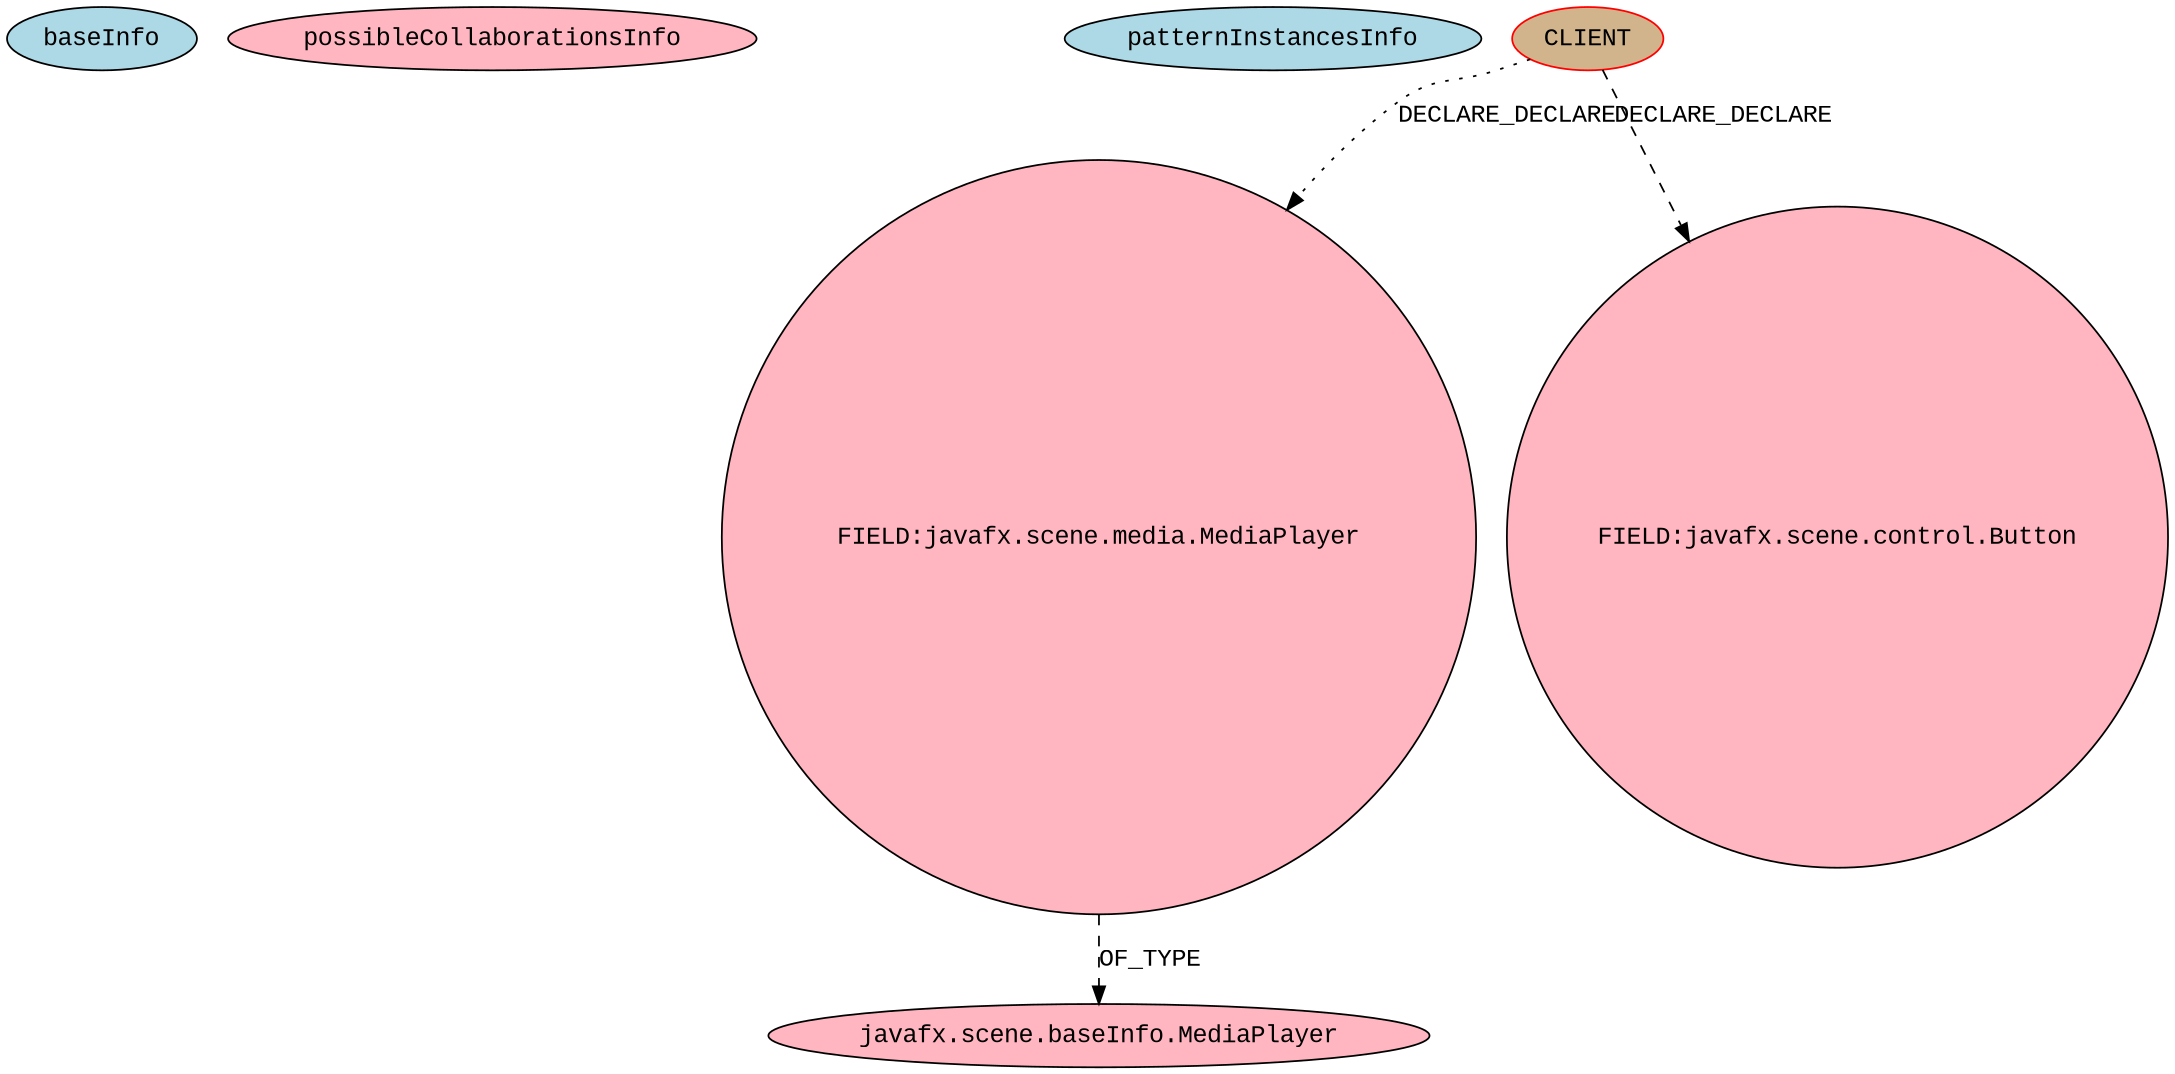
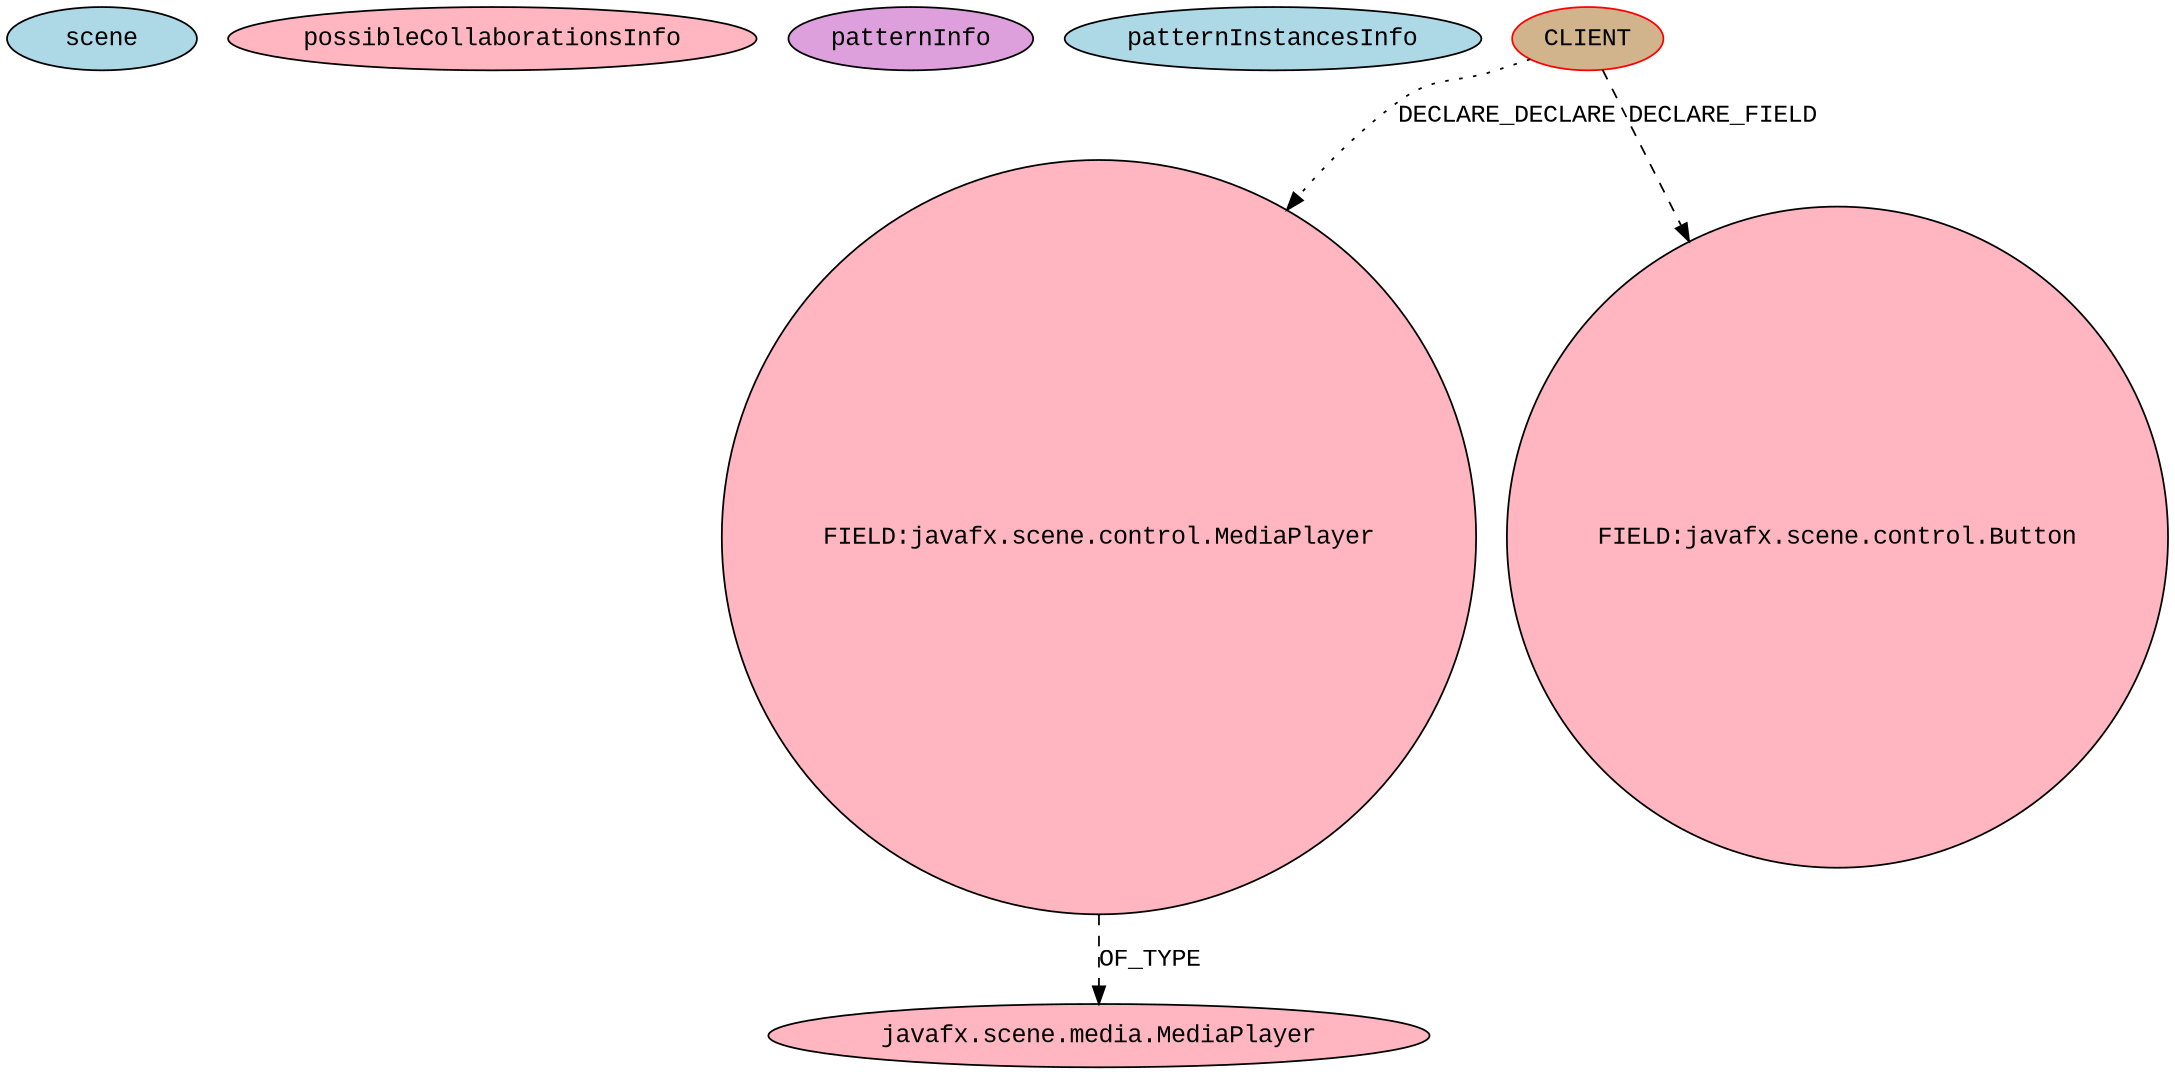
  digraph {
    fontname="Liberation Mono"
    node [fillcolor=lightpink fontname="Liberation Mono" style=filled]
    edge [fontname="Liberation Mono" style=dashed]
-   baseInfo [category=pattern fillcolor=lightblue graphId=2092 isAnonymous=false possibleRelation=false]
+   baseInfo [category=pattern fillcolor=lightblue graphId=2092 isAnonymous=false possibleRelation=false label=scene]
    possibleCollaborationsInfo
+   patternInfo [fillcolor=plum frequency=3.0 patternRootClient=0]
    patternInstancesInfo [0="Edenm-BlackJack~/Edenm-BlackJack/BlackJack-master/src/View/LoginController.java~LoginController~403" 1="Tsaru-Java-MP3-Visualizations~/Tsaru-Java-MP3-Visualizations/Java-MP3-Visualizations-master/mp3 Visualization/src/VisualizationInterface.java~VisualizationInterface~1511" 2="didygo-gce-display~/didygo-gce-display/gce-display-master/src/proto1/DashBoard.java~DashBoard~2407" fillcolor=lightblue]
-   n5 [isFrameworkType=false label="javafx.scene.baseInfo.MediaPlayer" vertexType=FRAMEWORK_CLASS_TYPE]
-   n6 [isFrameworkType=false label="FIELD:javafx.scene.media.MediaPlayer" shape=circle vertexType=FIELD_DECLARATION]
+   n5 [isFrameworkType=false label="javafx.scene.media.MediaPlayer" vertexType=FRAMEWORK_CLASS_TYPE]
+   n6 [isFrameworkType=false label="FIELD:javafx.scene.control.MediaPlayer" shape=circle vertexType=FIELD_DECLARATION]
    n7 [color=red fillcolor=tan isFrameworkType=false label=CLIENT vertexType=ROOT_CLIENT_CLASS_DECLARATION]
    n8 [isFrameworkType=false label="FIELD:javafx.scene.control.Button" shape=circle vertexType=FIELD_DECLARATION]
    n6 -> n5 [label=OF_TYPE]
    n7 -> n6 [label=DECLARE_DECLARE style=dotted]
-   n7 -> n8 [label=DECLARE_DECLARE]
+   n7 -> n8 [label=DECLARE_FIELD]
  }
